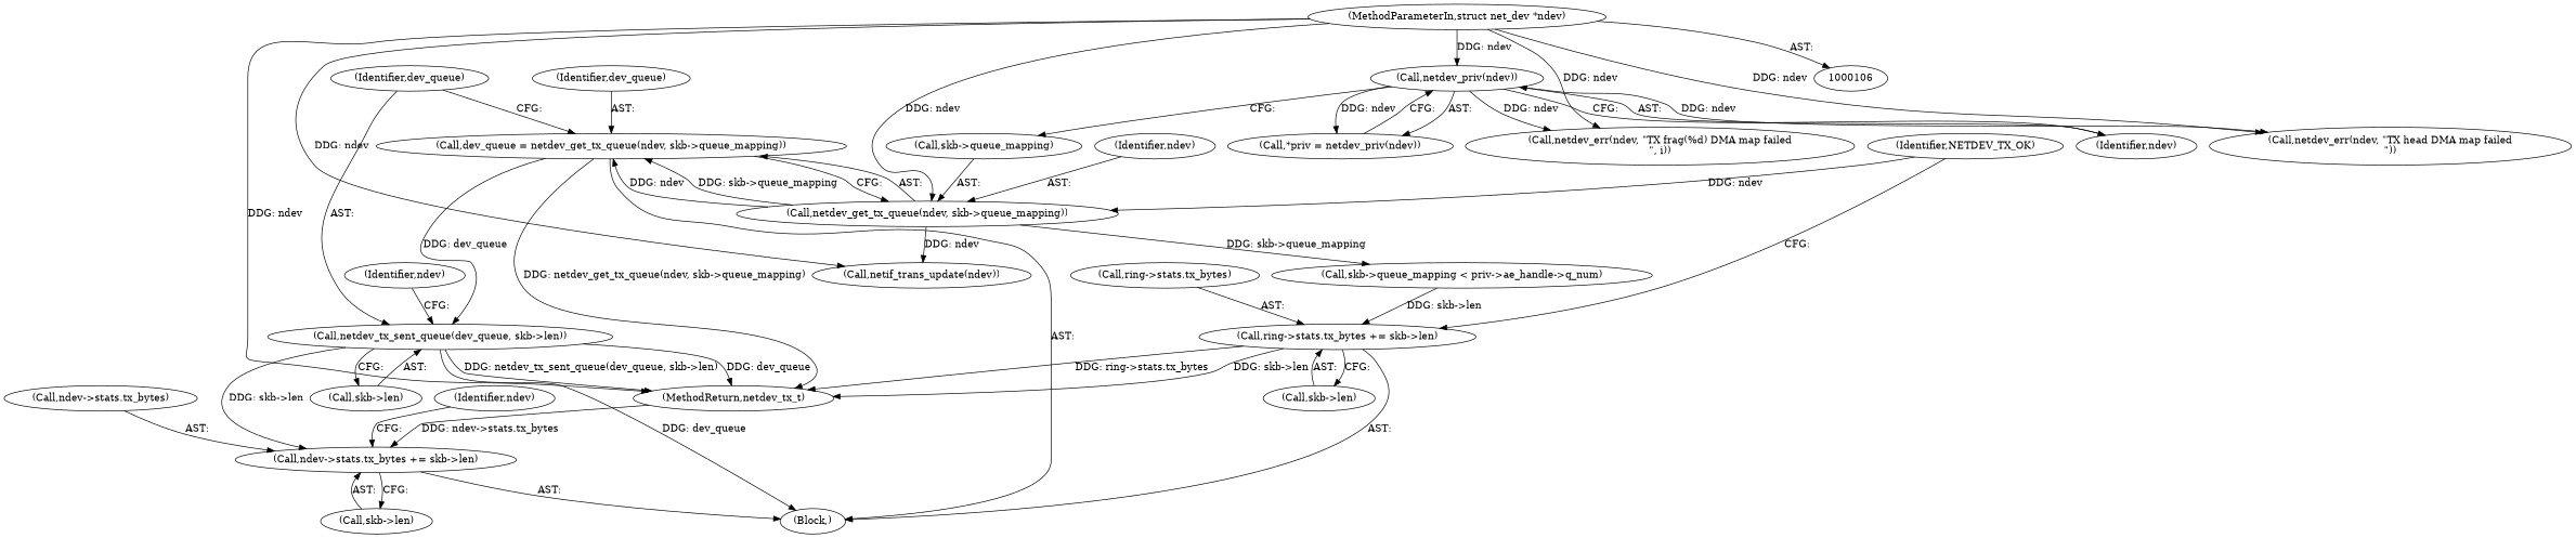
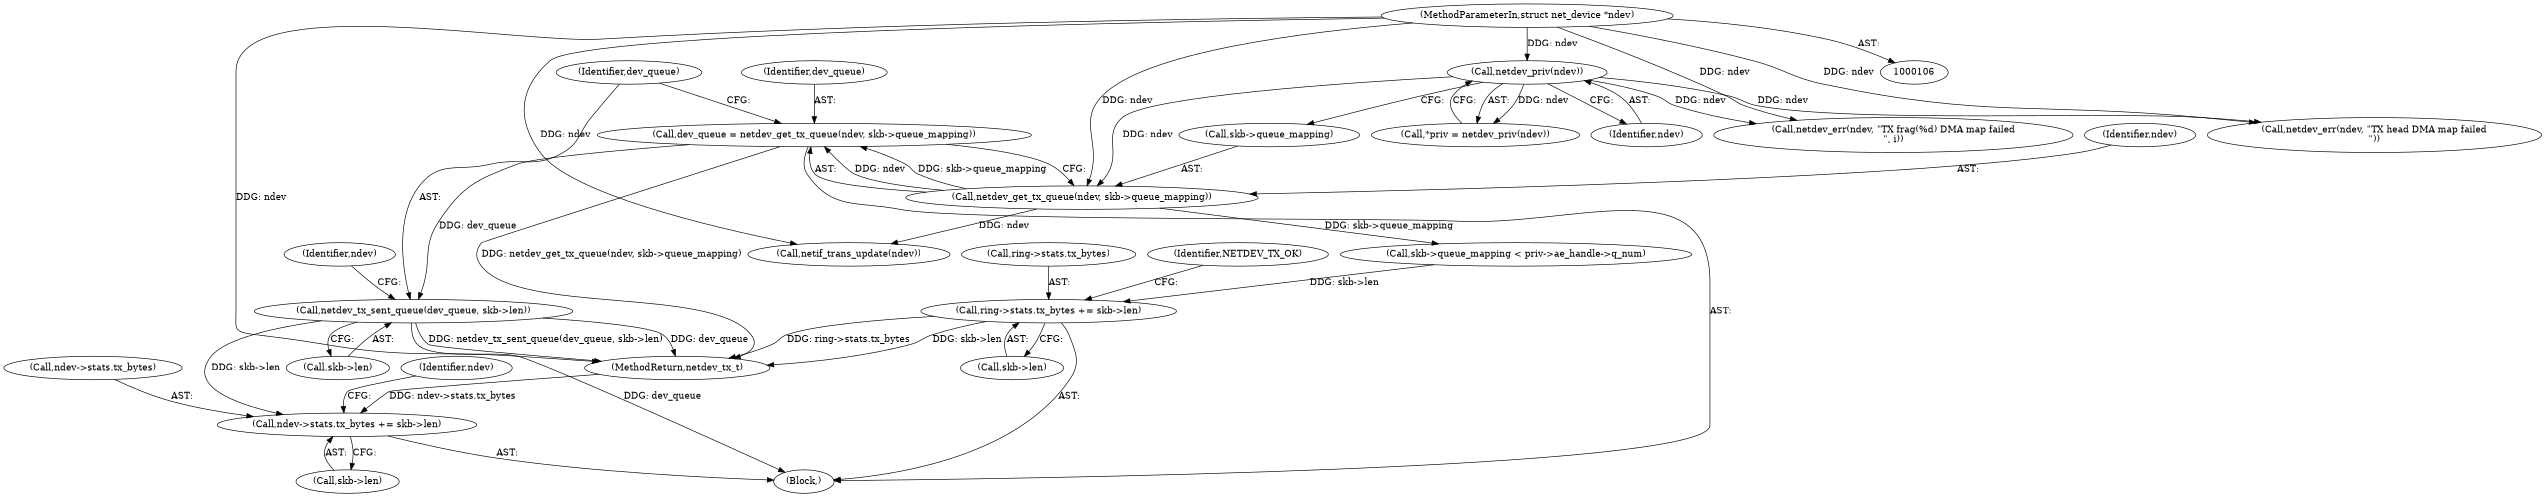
  digraph {
    n1 [label="(Call,netdev_tx_sent_queue(dev_queue, skb->len))"]
    n2 [label="(Call,ndev->stats.tx_bytes += skb->len)"]
    n3 [label="(Block,)"]
    n4 [label="(Call,skb->len)"]
    n5 [label="(MethodReturn,netdev_tx_t)"]
    n6 [label="(Call,skb->len)"]
    n7 [label="(Call,ring->stats.tx_bytes += skb->len)"]
    n8 [label="(Call,skb->len)"]
    n9 [label="(Call,dev_queue = netdev_get_tx_queue(ndev, skb->queue_mapping))"]
    n10 [label="(Call,netdev_get_tx_queue(ndev, skb->queue_mapping))"]
    n11 [label="(Call,netif_trans_update(ndev))"]
    n12 [label="(Call,skb->queue_mapping < priv->ae_handle->q_num)"]
    n13 [label="(Call,skb->queue_mapping)"]
    n14 [label="(Call,netdev_priv(ndev))"]
    n15 [label="(Call,*priv = netdev_priv(ndev))"]
    n16 [label="(Call,netdev_err(ndev, \"TX head DMA map failed\n\"))"]
    n17 [label="(Identifier,ndev)"]
    n18 [label="(Call,netdev_err(ndev, \"TX frag(%d) DMA map failed\n\", i))"]
-   n19 [label="(MethodParameterIn,struct net_dev *ndev)"]
+   n19 [label="(MethodParameterIn,struct net_device *ndev)"]
    1000106
    n21 [label="(Identifier,ndev)"]
    n22 [label="(Identifier,ndev)"]
    n23 [label="(Identifier,dev_queue)"]
    n24 [label="(Identifier,dev_queue)"]
    n25 [label="(Call,ndev->stats.tx_bytes)"]
    n26 [label="(Call,ring->stats.tx_bytes)"]
    n27 [label="(Identifier,NETDEV_TX_OK)"]
    n28 [label="(Identifier,ndev)"]
    n1 -> n2 [label="DDG: skb->len"]
    n1 -> n3 [label="DDG: dev_queue"]
    n1 -> n4 [label="CFG: "]
    n1 -> n5 [label="DDG: netdev_tx_sent_queue(dev_queue, skb->len)"]
    n1 -> n5 [label="DDG: dev_queue"]
    n2 -> n3 [label="AST: "]
    n2 -> n6 [label="CFG: "]
    n4 -> n1 [label="AST: "]
    n5 -> n2 [label="DDG: ndev->stats.tx_bytes"]
    n6 -> n2 [label="AST: "]
    n7 -> n3 [label="AST: "]
    n7 -> n5 [label="DDG: ring->stats.tx_bytes"]
    n7 -> n5 [label="DDG: skb->len"]
    n7 -> n8 [label="CFG: "]
    n8 -> n7 [label="AST: "]
    n9 -> n1 [label="DDG: dev_queue"]
    n9 -> n3 [label="AST: "]
    n9 -> n5 [label="DDG: netdev_get_tx_queue(ndev, skb->queue_mapping)"]
    n9 -> n10 [label="CFG: "]
    n10 -> n9 [label="AST: "]
    n10 -> n9 [label="DDG: ndev"]
    n10 -> n9 [label="DDG: skb->queue_mapping"]
    n10 -> n11 [label="DDG: ndev"]
    n10 -> n12 [label="DDG: skb->queue_mapping"]
    n12 -> n7 [label="DDG: skb->len"]
    n13 -> n10 [label="AST: "]
-   n27 -> n10 [label="DDG: ndev"]
+   n14 -> n10 [label="DDG: ndev"]
    n14 -> n13 [label="CFG: "]
    n14 -> n15 [label="AST: "]
    n14 -> n15 [label="DDG: ndev"]
    n14 -> n16 [label="DDG: ndev"]
    n14 -> n17 [label="CFG: "]
    n14 -> n18 [label="DDG: ndev"]
    n15 -> n14 [label="CFG: "]
    n17 -> n14 [label="AST: "]
    n19 -> n5 [label="DDG: ndev"]
    n19 -> n10 [label="DDG: ndev"]
    n19 -> n11 [label="DDG: ndev"]
    n19 -> n14 [label="DDG: ndev"]
    n19 -> n16 [label="DDG: ndev"]
    n19 -> n18 [label="DDG: ndev"]
    n19 -> 1000106 [label="AST: "]
    n21 -> n10 [label="AST: "]
    n22 -> n2 [label="CFG: "]
    n23 -> n1 [label="AST: "]
    n23 -> n9 [label="CFG: "]
    n24 -> n9 [label="AST: "]
    n25 -> n2 [label="AST: "]
    n26 -> n7 [label="AST: "]
    n27 -> n7 [label="CFG: "]
    n28 -> n1 [label="CFG: "]
  }
